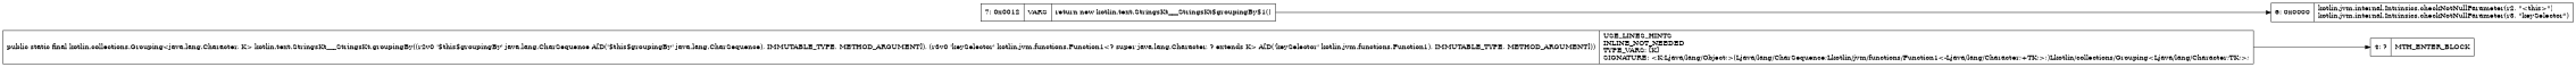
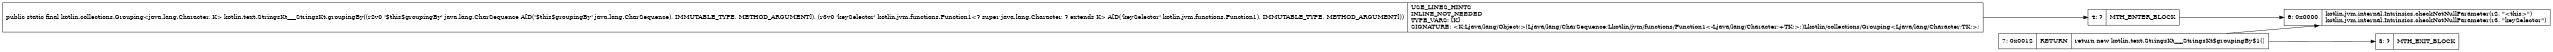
  digraph {
    rankdir=LR
    node [shape=record]
    n1 [label="{4\:\ ?|MTH_ENTER_BLOCK\l}"]
    n2 [label="{6\:\ 0x0000|kotlin.jvm.internal.Intrinsics.checkNotNullParameter(r2, \"\<this\>\")\lkotlin.jvm.internal.Intrinsics.checkNotNullParameter(r3, \"keySelector\")\l}"]
-   n3 [label="{7\:\ 0x0012|VARS\l|return new kotlin.text.StringsKt___StringsKt$groupingBy$1()\l}"]
+   n3 [label="{7\:\ 0x0012|RETURN\l|return new kotlin.text.StringsKt___StringsKt$groupingBy$1()\l}"]
+   n4 [label="{5\:\ ?|MTH_EXIT_BLOCK\l}"]
    n5 [label="{public static final kotlin.collections.Grouping\<java.lang.Character, K\> kotlin.text.StringsKt___StringsKt.groupingBy((r2v0 '$this$groupingBy' java.lang.CharSequence A[D('$this$groupingBy' java.lang.CharSequence), IMMUTABLE_TYPE, METHOD_ARGUMENT]), (r3v0 'keySelector' kotlin.jvm.functions.Function1\<? super java.lang.Character, ? extends K\> A[D('keySelector' kotlin.jvm.functions.Function1), IMMUTABLE_TYPE, METHOD_ARGUMENT]))  | USE_LINES_HINTS\lINLINE_NOT_NEEDED\lTYPE_VARS: [K]\lSIGNATURE: \<K:Ljava\/lang\/Object;\>(Ljava\/lang\/CharSequence;Lkotlin\/jvm\/functions\/Function1\<\-Ljava\/lang\/Character;+TK;\>;)Lkotlin\/collections\/Grouping\<Ljava\/lang\/Character;TK;\>;\l}"]
+   n1 -> n2
    n3 -> n2
+   n3 -> n4
    n5 -> n1
  }
